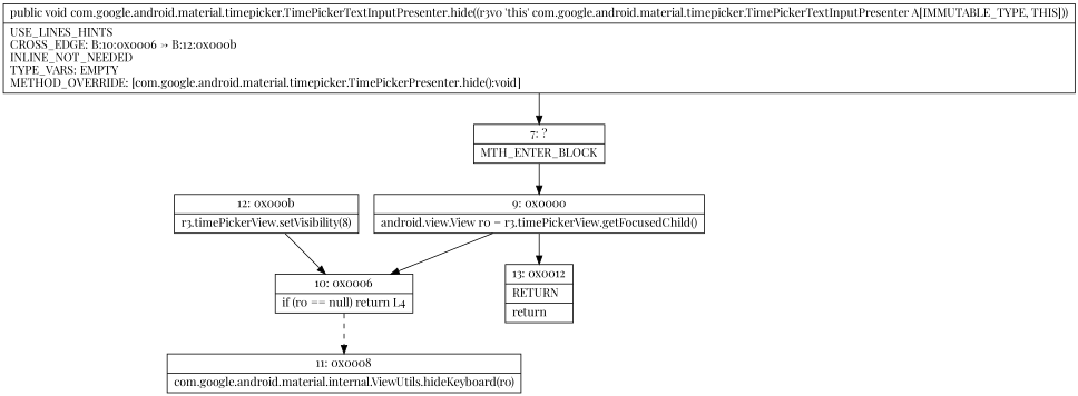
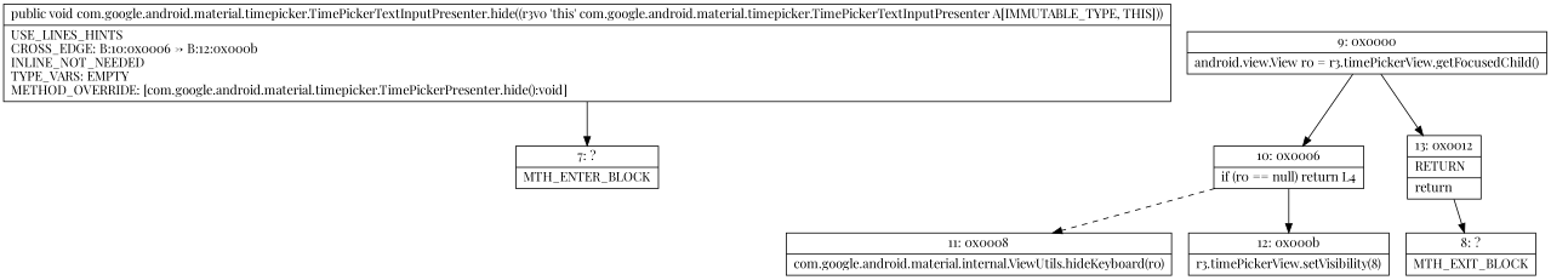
  digraph {
    fontname="Playfair Display"
    node [fontname="Playfair Display" shape=record]
    edge [fontname="Playfair Display"]
    n1 [label="{7\:\ ?|MTH_ENTER_BLOCK\l}"]
    n2 [label="{9\:\ 0x0000|android.view.View r0 = r3.timePickerView.getFocusedChild()\l}"]
    n3 [label="{10\:\ 0x0006|if (r0 == null) return L4\l}"]
    n4 [label="{13\:\ 0x0012|RETURN\l|return\l}"]
    n5 [label="{11\:\ 0x0008|com.google.android.material.internal.ViewUtils.hideKeyboard(r0)\l}"]
    n6 [label="{12\:\ 0x000b|r3.timePickerView.setVisibility(8)\l}"]
+   n7 [label="{8\:\ ?|MTH_EXIT_BLOCK\l}"]
    n8 [label="{public void com.google.android.material.timepicker.TimePickerTextInputPresenter.hide((r3v0 'this' com.google.android.material.timepicker.TimePickerTextInputPresenter A[IMMUTABLE_TYPE, THIS]))  | USE_LINES_HINTS\lCROSS_EDGE: B:10:0x0006 \-\> B:12:0x000b\lINLINE_NOT_NEEDED\lTYPE_VARS: EMPTY\lMETHOD_OVERRIDE: [com.google.android.material.timepicker.TimePickerPresenter.hide():void]\l}"]
-   n1 -> n2
    n2 -> n3
    n2 -> n4
    n3 -> n5 [style=dashed]
-   n6 -> n3
+   n3 -> n6
+   n4 -> n7
    n8 -> n1
  }
